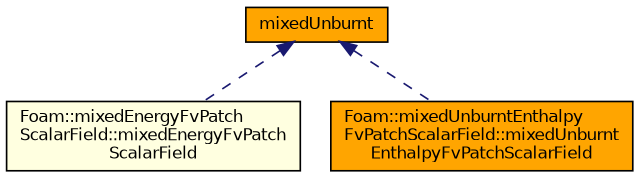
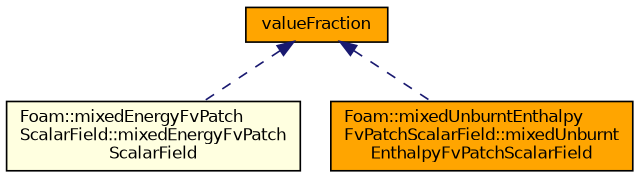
  digraph {
    rankdir=TB
    node [color=black fillcolor=orange fontname=Helvetica fontsize=10 shape=record style=filled]
    edge [color=midnightblue dir=back fontname=Helvetica fontsize=10 labelfontname=Helvetica labelfontsize=10 style=dashed]
-   n1 [fontcolor=black height=0.2 label=mixedUnburnt width=0.4]
+   n1 [fontcolor=black height=0.2 label=valueFraction width=0.4]
    n2 [height=0.2 label="Foam::mixedEnergyFvPatch\lScalarField::mixedEnergyFvPatch\lScalarField" width=0.4 fillcolor=lightyellow]
    n3 [height=0.2 label="Foam::mixedUnburntEnthalpy\lFvPatchScalarField::mixedUnburnt\lEnthalpyFvPatchScalarField" width=0.4]
    n1 -> n2
    n1 -> n3
  }
